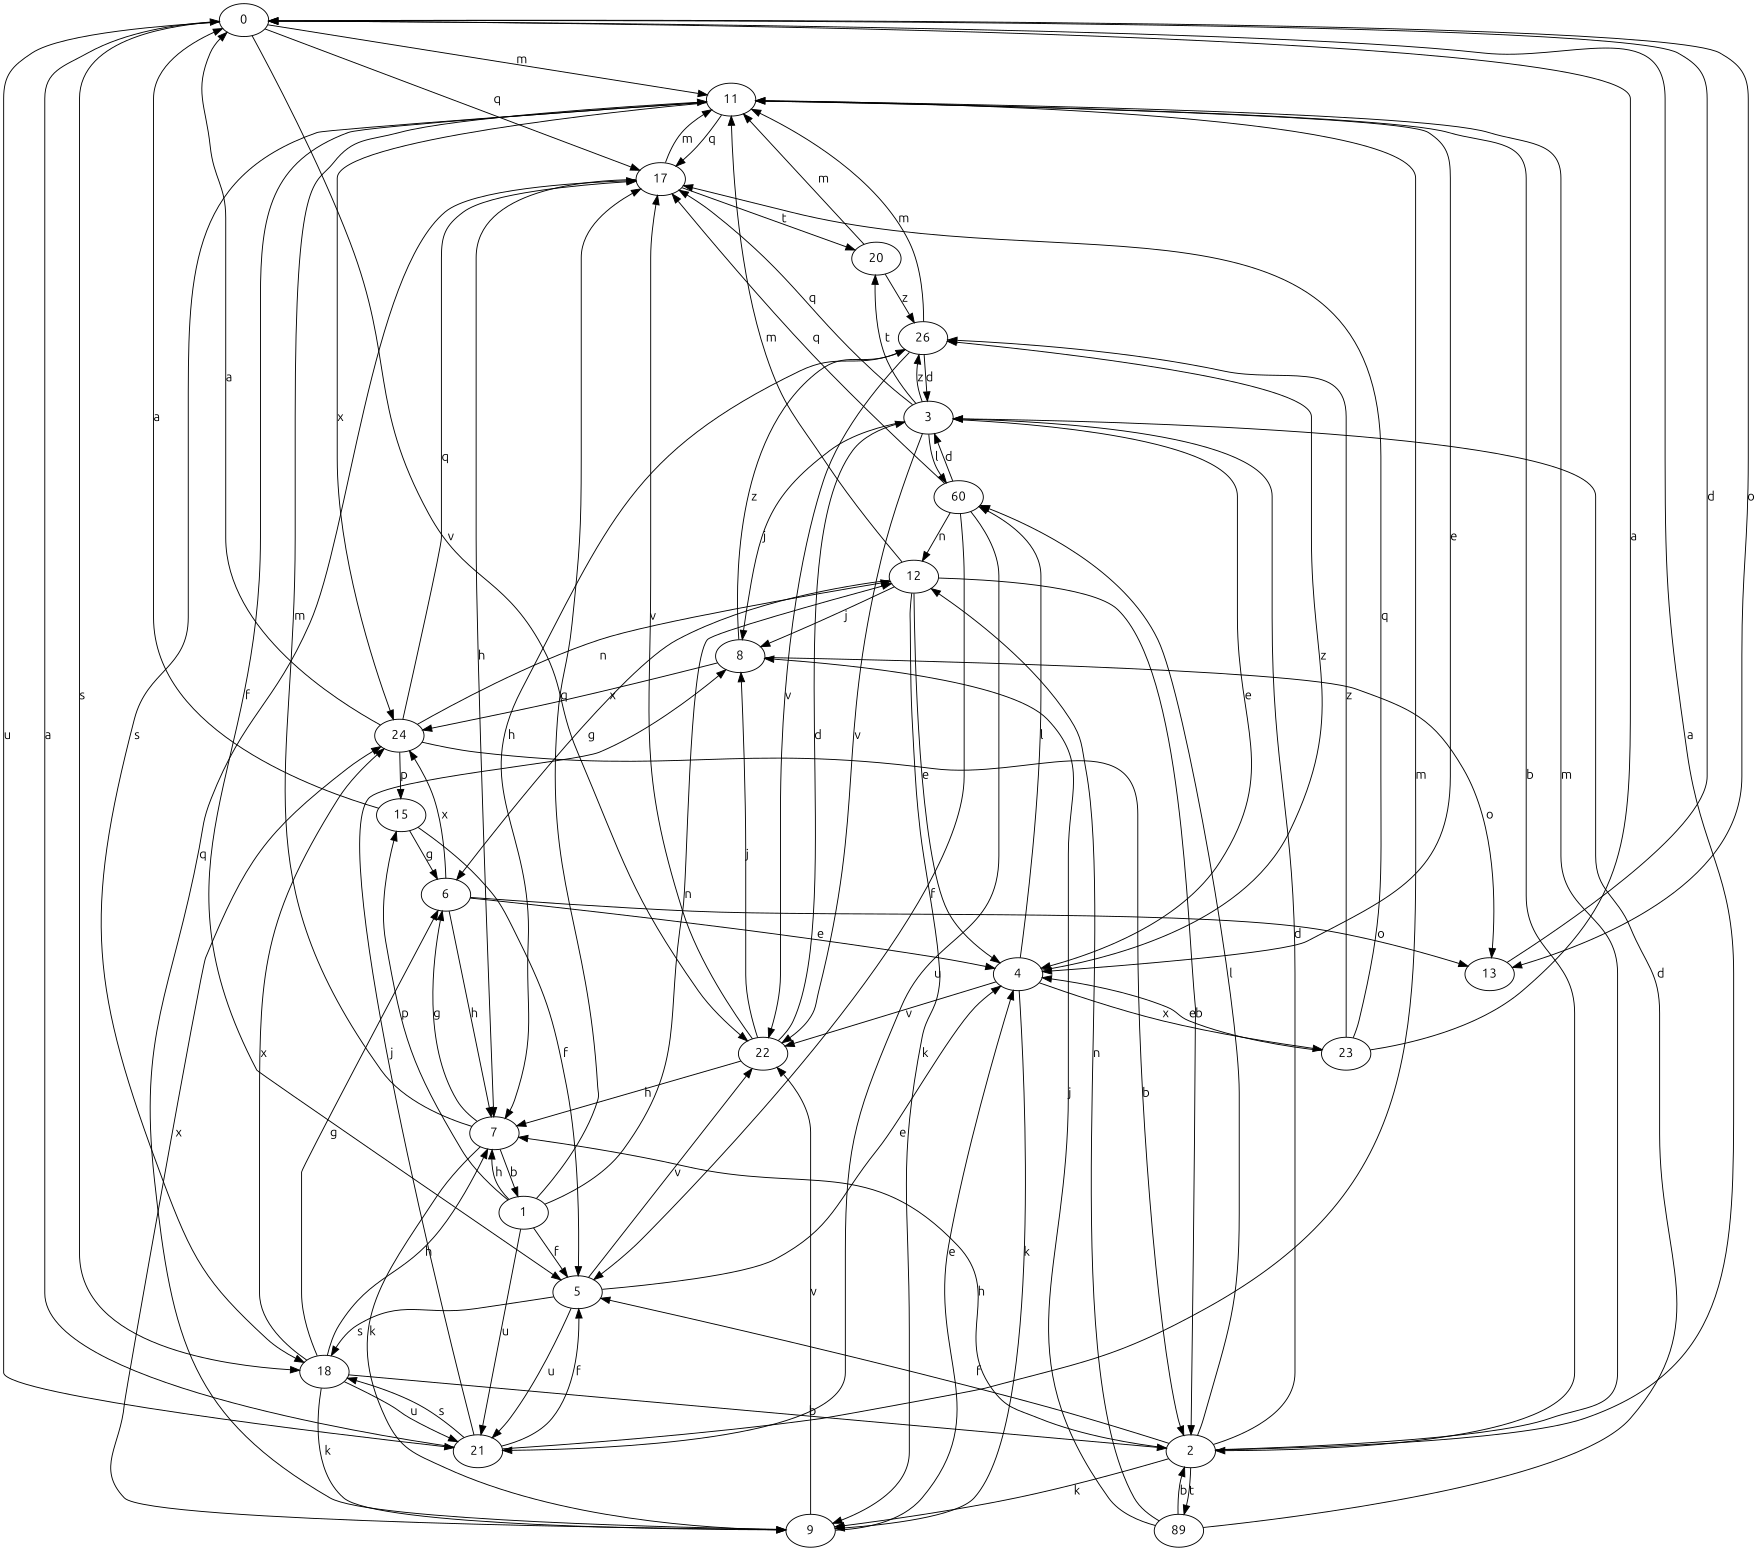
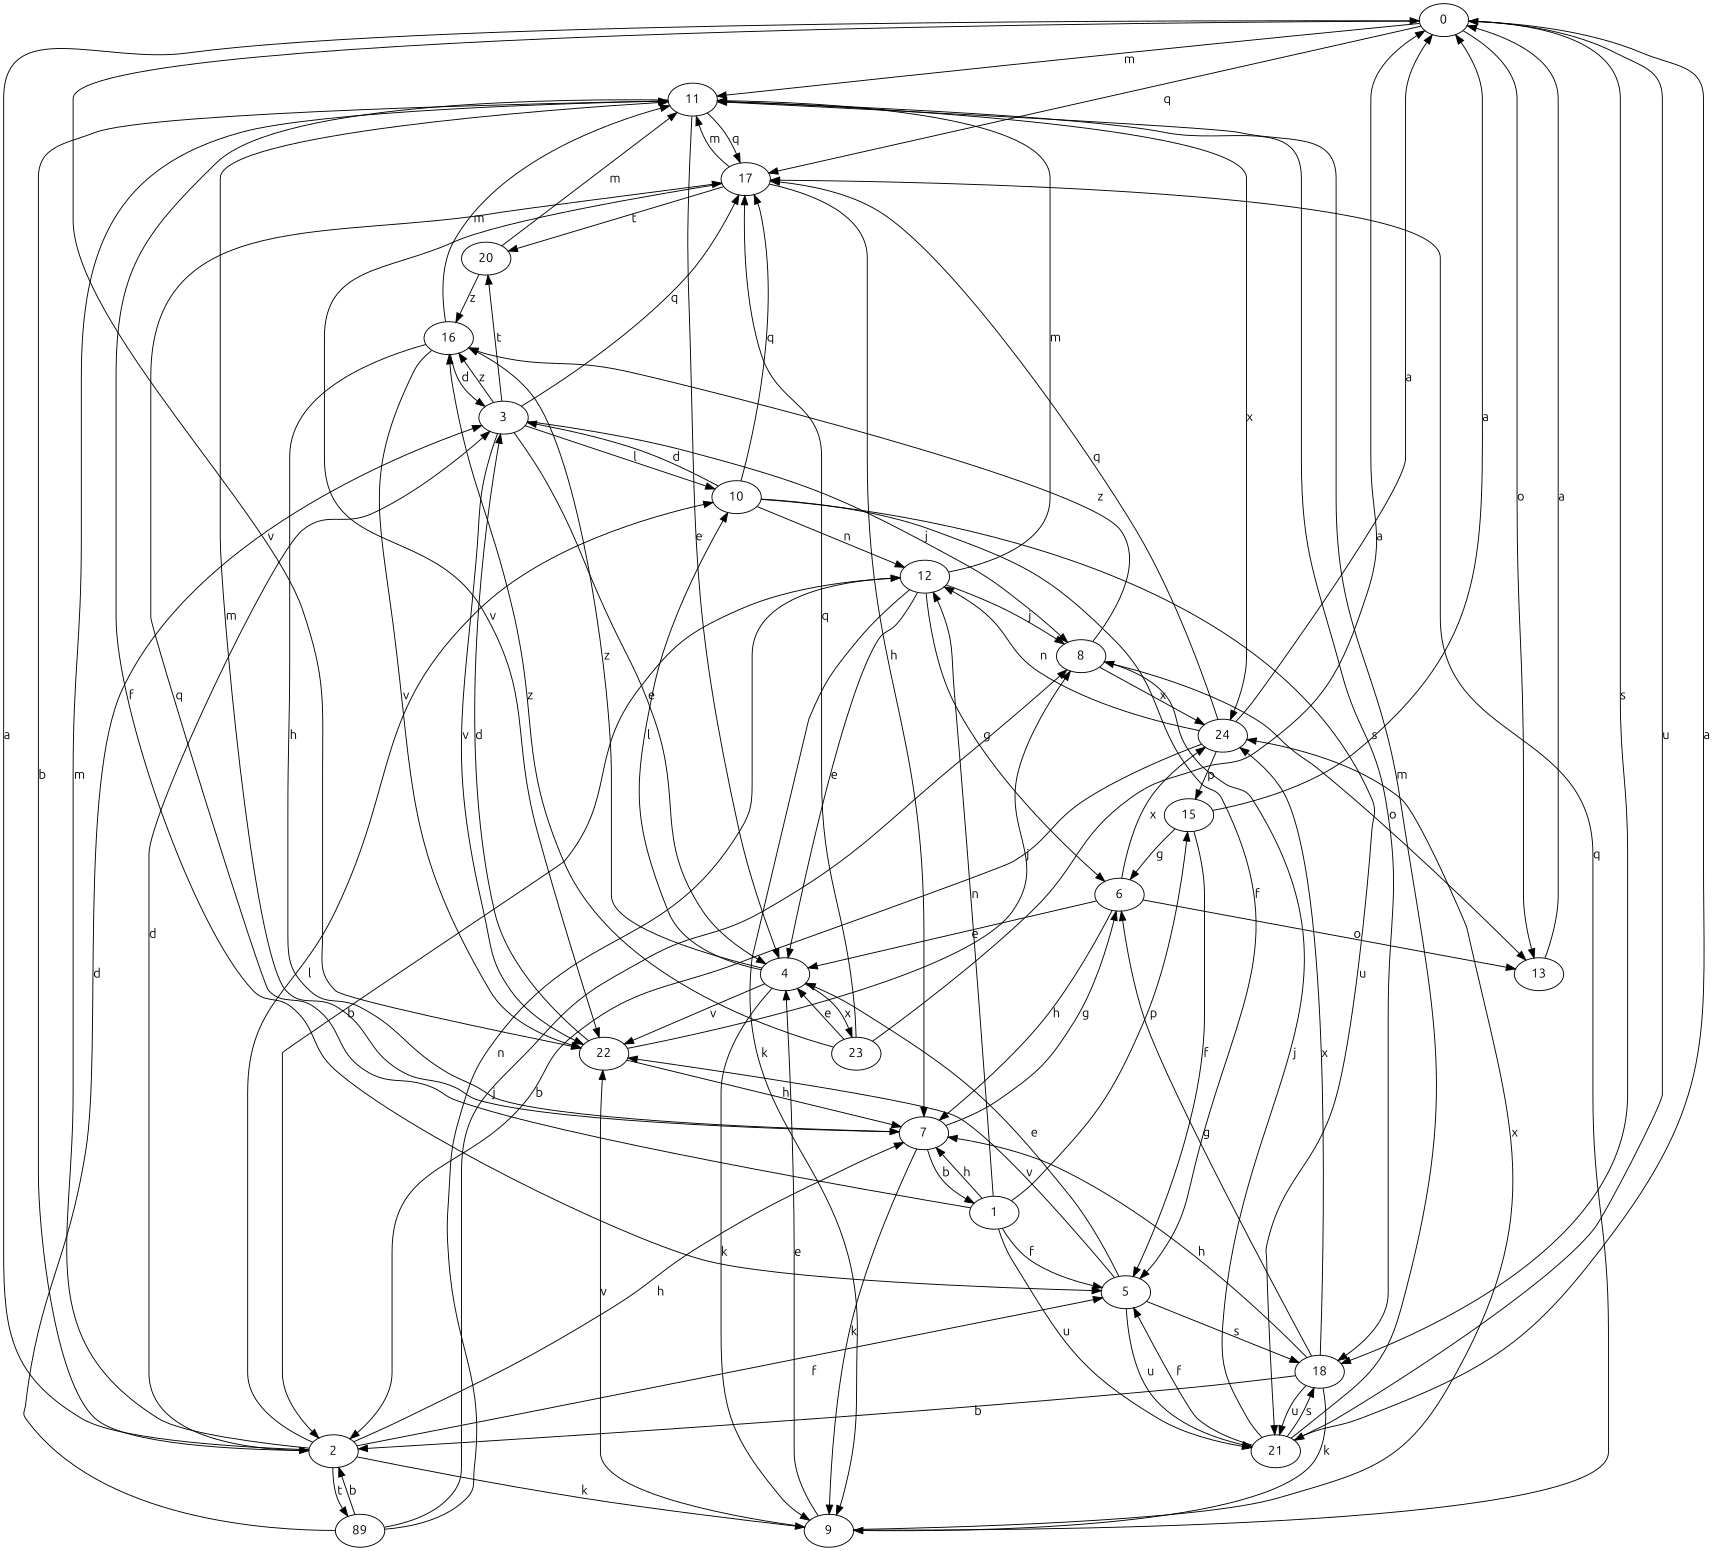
  strict digraph {
    fontname=Ubuntu
    node [fontname=Ubuntu]
    edge [fontname=Ubuntu]
    0
    11
    13
    17
    18
    21
    22
    5
    2
    4
    24
    7
    20
    9
    6
    8
    3
    1
    12
    15
-   10 [label=60]
+   10
    n22 [label=89]
-   26
+   26 [label=16]
    23
    0 -> 11 [label=m]
    0 -> 13 [label=o]
    0 -> 17 [label=q]
    0 -> 18 [label=s]
    0 -> 21 [label=u]
    0 -> 22 [label=v]
    11 -> 17 [label=q]
    11 -> 18 [label=s]
    11 -> 5 [label=f]
    11 -> 2 [label=b]
    11 -> 4 [label=e]
    11 -> 24 [label=x]
-   13 -> 0 [label=d]
+   13 -> 0 [label=a]
    17 -> 11 [label=m]
-   22 -> 17 [label=v]
+   17 -> 22 [label=v]
    17 -> 7 [label=h]
    17 -> 20 [label=t]
    18 -> 21 [label=u]
    18 -> 2 [label=b]
    18 -> 24 [label=x]
    18 -> 7 [label=h]
    18 -> 9 [label=k]
    18 -> 6 [label=g]
    21 -> 0 [label=a]
    21 -> 11 [label=m]
    21 -> 18 [label=s]
    21 -> 5 [label=f]
    21 -> 8 [label=j]
    22 -> 7 [label=h]
    22 -> 8 [label=j]
    22 -> 3 [label=d]
    5 -> 18 [label=s]
    5 -> 21 [label=u]
    5 -> 22 [label=v]
    5 -> 4 [label=e]
    2 -> 0 [label=a]
    2 -> 11 [label=m]
    2 -> 5 [label=f]
    2 -> 7 [label=h]
    2 -> 9 [label=k]
    2 -> 3 [label=d]
    2 -> 10 [label=l]
    2 -> n22 [label=t]
    4 -> 22 [label=v]
    4 -> 9 [label=k]
    4 -> 10 [label=l]
    4 -> 26 [label=z]
    4 -> 23 [label=x]
    24 -> 0 [label=a]
    24 -> 17 [label=q]
    24 -> 2 [label=b]
    24 -> 12 [label=n]
    24 -> 15 [label=p]
    7 -> 11 [label=m]
    7 -> 9 [label=k]
    7 -> 6 [label=g]
    7 -> 1 [label=b]
    20 -> 11 [label=m]
    20 -> 26 [label=z]
    9 -> 17 [label=q]
    9 -> 22 [label=v]
    9 -> 4 [label=e]
    9 -> 24 [label=x]
    6 -> 13 [label=o]
    6 -> 4 [label=e]
    6 -> 24 [label=x]
    6 -> 7 [label=h]
    8 -> 13 [label=o]
    8 -> 24 [label=x]
    8 -> 26 [label=z]
    3 -> 17 [label=q]
    3 -> 22 [label=v]
    3 -> 4 [label=e]
    3 -> 20 [label=t]
    3 -> 8 [label=j]
    3 -> 10 [label=l]
    3 -> 26 [label=z]
    1 -> 17 [label=q]
    1 -> 21 [label=u]
    1 -> 5 [label=f]
    1 -> 7 [label=h]
    1 -> 12 [label=n]
    1 -> 15 [label=p]
    12 -> 11 [label=m]
    12 -> 2 [label=b]
    12 -> 4 [label=e]
    12 -> 9 [label=k]
    12 -> 6 [label=g]
    12 -> 8 [label=j]
    15 -> 0 [label=a]
    15 -> 5 [label=f]
    15 -> 6 [label=g]
    10 -> 17 [label=q]
    10 -> 21 [label=u]
    10 -> 5 [label=f]
    10 -> 3 [label=d]
    10 -> 12 [label=n]
    n22 -> 2 [label=b]
    n22 -> 8 [label=j]
    n22 -> 3 [label=d]
    n22 -> 12 [label=n]
    26 -> 11 [label=m]
    26 -> 22 [label=v]
    26 -> 7 [label=h]
    26 -> 3 [label=d]
    23 -> 0 [label=a]
    23 -> 17 [label=q]
    23 -> 4 [label=e]
    23 -> 26 [label=z]
  }
